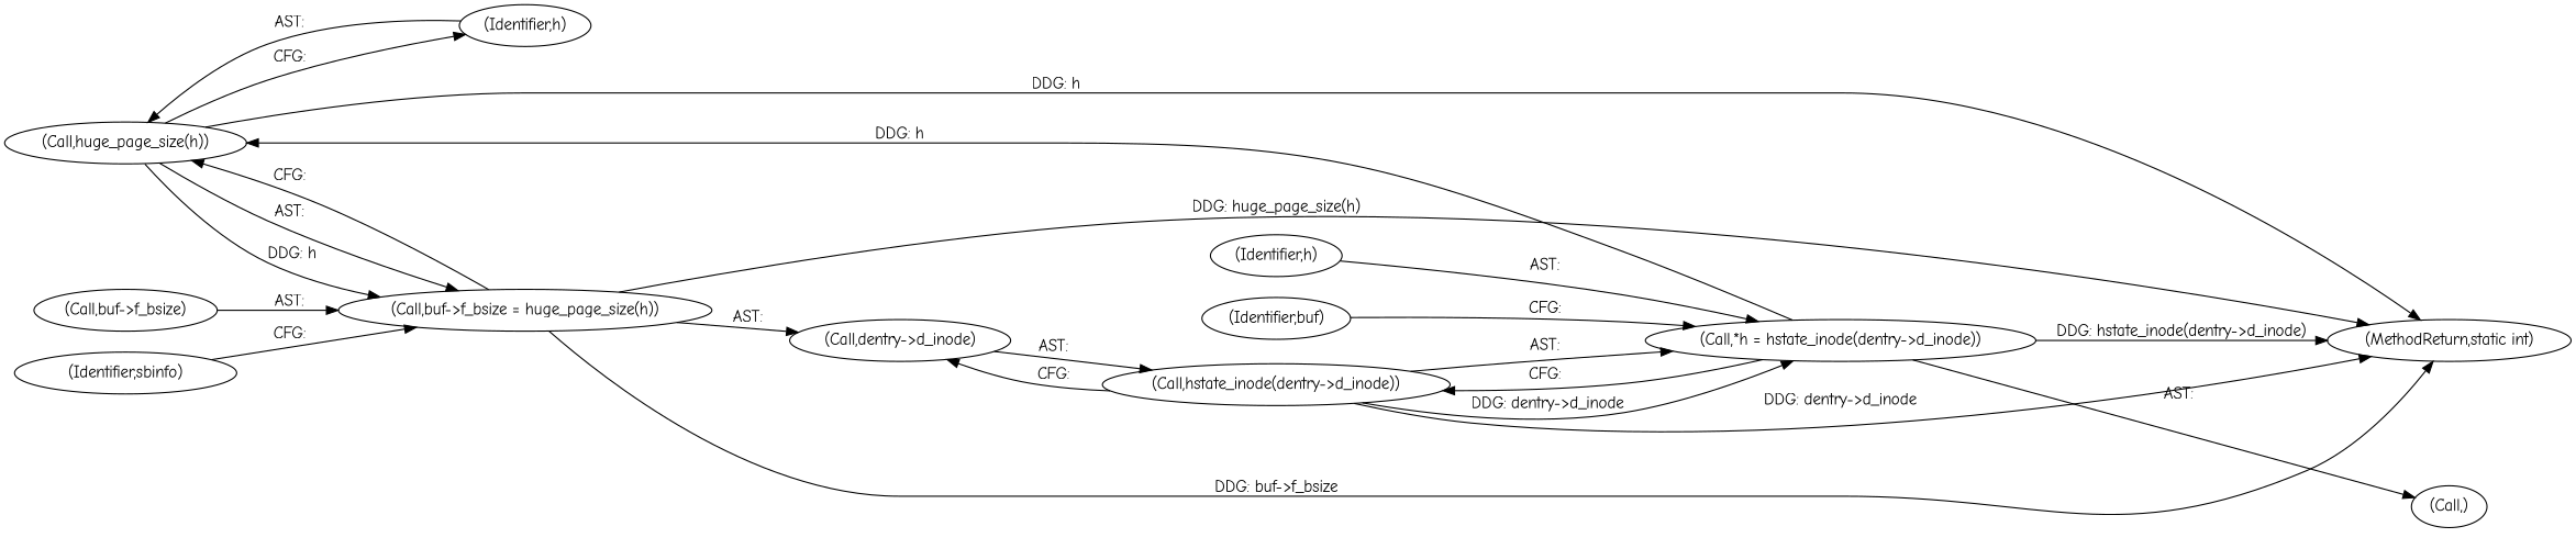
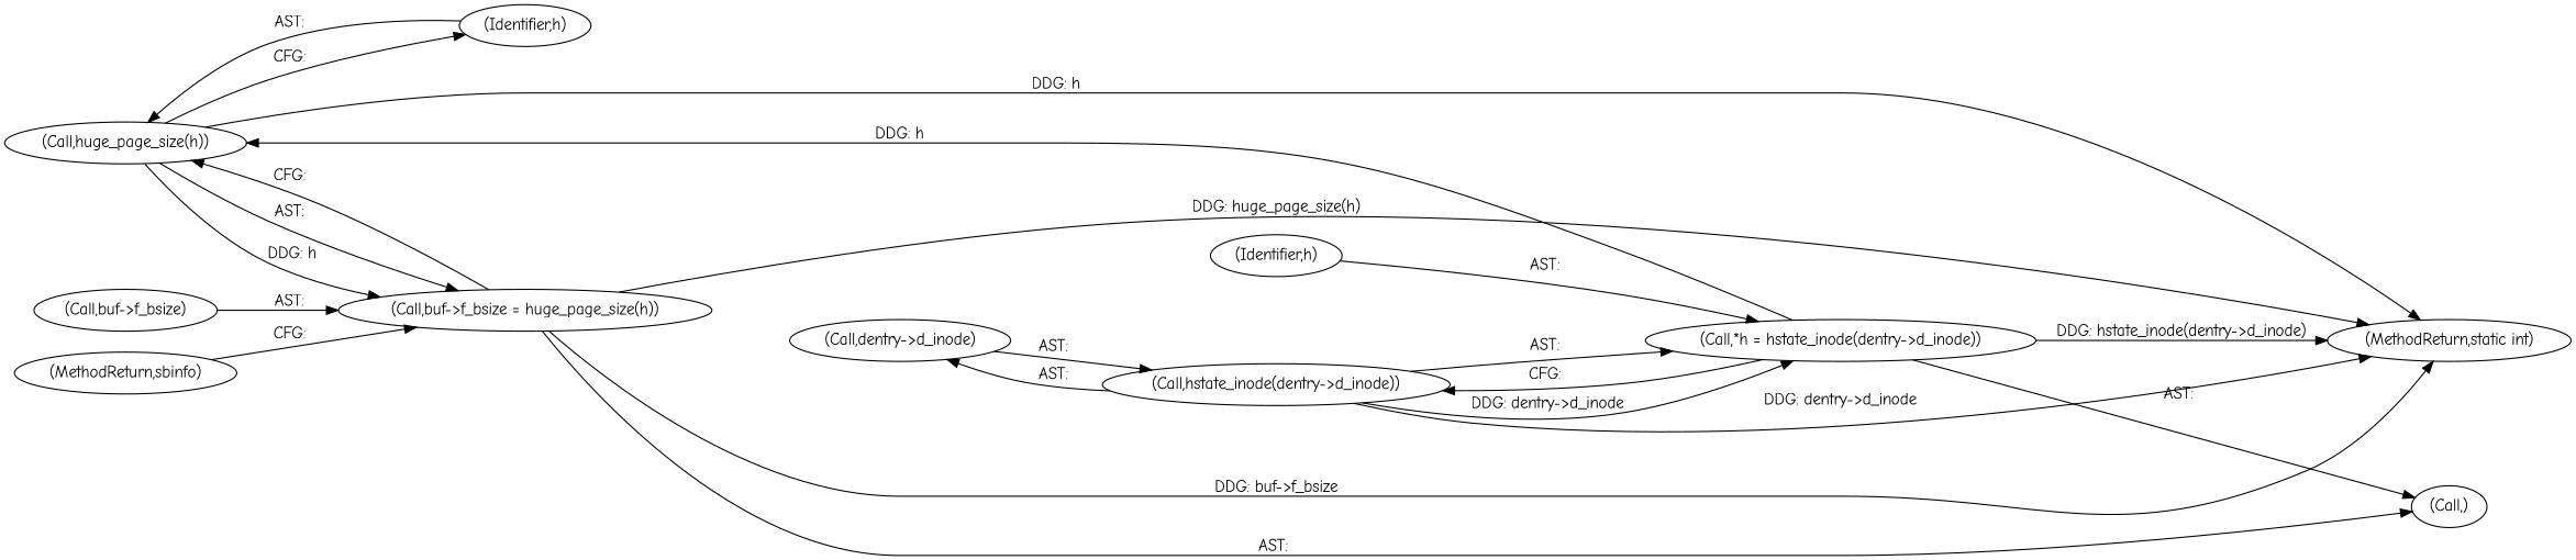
  digraph {
    fontname="Comic Neue"
    rankdir=LR
    node [fontname="Comic Neue"]
    edge [fontname="Comic Neue"]
    n1 [label="(Call,huge_page_size(h))"]
    n2 [label="(Call,buf->f_bsize = huge_page_size(h))"]
    n3 [label="(MethodReturn,static int)"]
    n4 [label="(Identifier,h)"]
    n5 [label="(Call,)"]
    n6 [label="(Call,*h = hstate_inode(dentry->d_inode))"]
    n7 [label="(Call,hstate_inode(dentry->d_inode))"]
    n8 [label="(Call,dentry->d_inode)"]
    n9 [label="(Identifier,h)"]
-   n10 [label="(Identifier,sbinfo)"]
-   n11 [label="(Identifier,buf)"]
+   n10 [label="(MethodReturn,sbinfo)"]
    n12 [label="(Call,buf->f_bsize)"]
    n1 -> n2 [label="AST: "]
    n1 -> n2 [label="DDG: h"]
    n1 -> n3 [label="DDG: h"]
    n1 -> n4 [label="CFG: "]
    n2 -> n1 [label="CFG: "]
    n2 -> n3 [label="DDG: buf->f_bsize"]
    n2 -> n3 [label="DDG: huge_page_size(h)"]
-   n2 -> n8 [label="AST: "]
+   n2 -> n5 [label="AST: "]
    n4 -> n1 [label="AST: "]
    n6 -> n1 [label="DDG: h"]
    n6 -> n3 [label="DDG: hstate_inode(dentry->d_inode)"]
    n6 -> n5 [label="AST: "]
    n6 -> n7 [label="CFG: "]
    n7 -> n3 [label="DDG: dentry->d_inode"]
    n7 -> n6 [label="AST: "]
    n7 -> n6 [label="DDG: dentry->d_inode"]
-   n7 -> n8 [label="CFG: "]
+   n7 -> n8 [label="AST: "]
    n8 -> n7 [label="AST: "]
    n9 -> n6 [label="AST: "]
    n10 -> n2 [label="CFG: "]
-   n11 -> n6 [label="CFG: "]
    n12 -> n2 [label="AST: "]
  }
